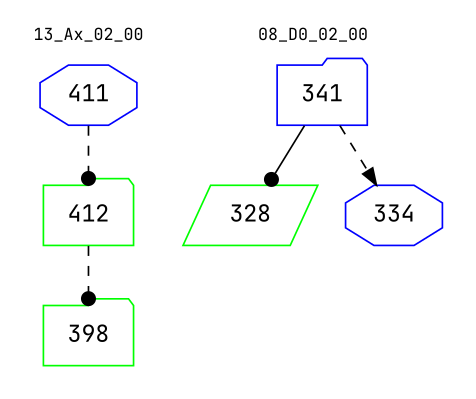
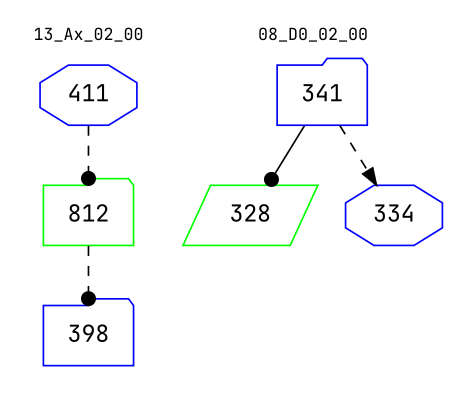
  digraph {
    fontname="JetBrains Mono"
    node [color=blue fontname="JetBrains Mono" shape=folder]
    edge [arrowhead=dot color=black fontname="JetBrains Mono" style=dashed]
    n1 [label=411 shape=octagon]
-   n2 [color=green label=398]
-   n3 [color=green label=412]
+   n2 [label=398]
+   n3 [color=green label=812]
    n4 [label=341]
    n5 [color=green label=328 shape=parallelogram]
    n6 [label=334 shape=octagon]
    subgraph cluster_1 {
      color=white
      fontsize=10
      label="13_Ax_02_00"
      n1
      n2
      n3
    }
    subgraph cluster_2 {
      color=white
      fontsize=10
      label="08_D0_02_00"
      n4
      n5
      n6
    }
    n1 -> n3
    n3 -> n2
    n4 -> n5 [style=solid]
    n4 -> n6 [arrowhead=normal]
  }
